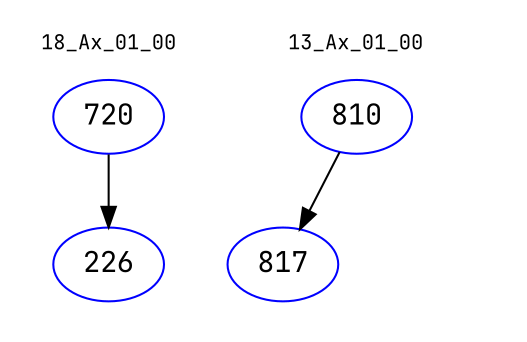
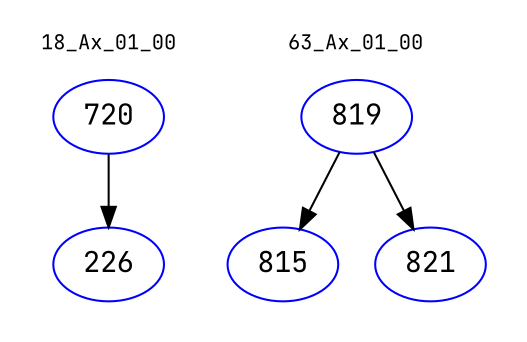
  digraph {
    fontname="JetBrains Mono"
    node [color=blue fontname="JetBrains Mono"]
    edge [color=black fontname="JetBrains Mono"]
    n1 [label=720]
    n2 [label=226]
-   n3 [label=810]
-   n4 [label=817]
+   n3 [label=819]
+   n4 [label=815]
+   n5 [label=821]
    subgraph cluster_1 {
      color=white
      fontsize=10
      label="18_Ax_01_00"
      n1
      n2
    }
    subgraph cluster_2 {
      color=white
      fontsize=10
-     label="13_Ax_01_00"
+     label="63_Ax_01_00"
      n3
      n4
+     n5
    }
    n1 -> n2
    n3 -> n4
+   n3 -> n5
  }
